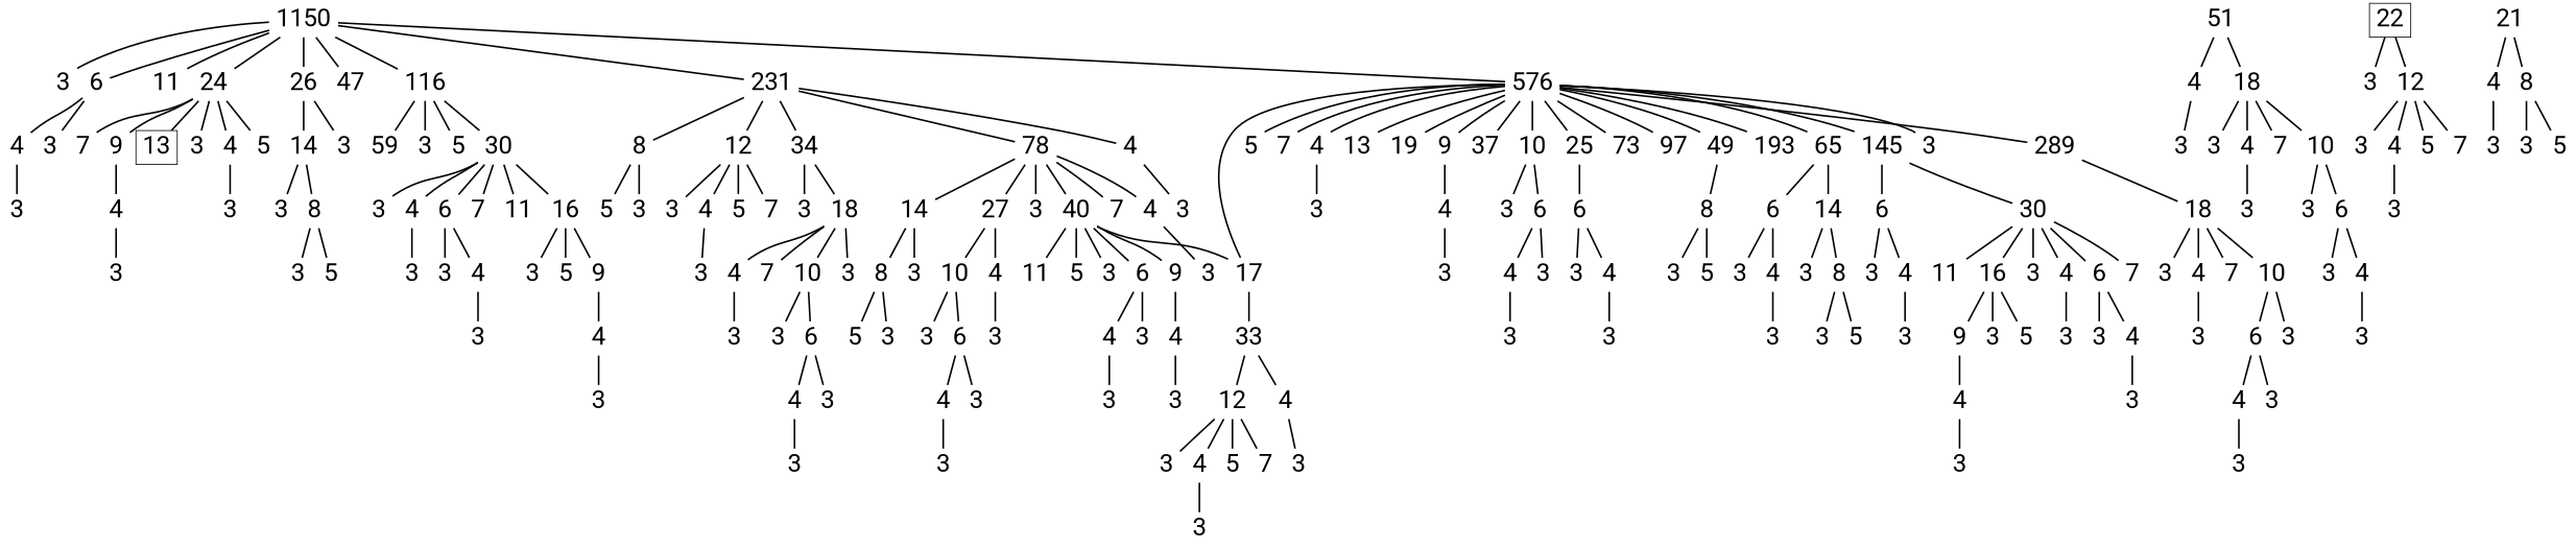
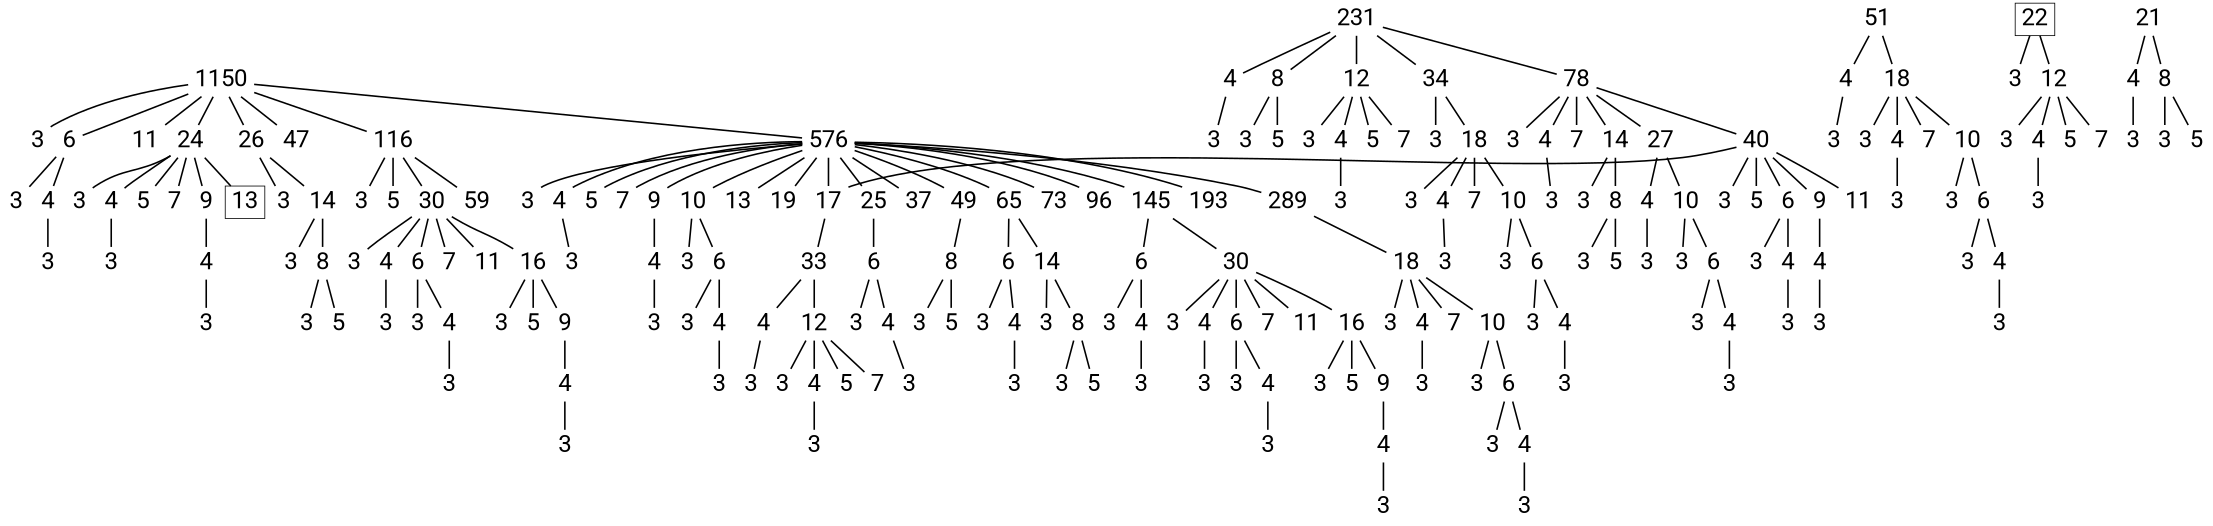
  digraph {
    fontname=Roboto
    nodesep=0.1
    node [fontname=Roboto fontsize=30 shape=plaintext]
    edge [dir=none fontname=Roboto style=bold]
    n1 [height=0.25 label=1150 width=0.25]
    n2 [height=0.25 label=3 width=0.25]
    n3 [height=0.25 label=6 width=0.25]
    n4 [height=0.25 label=11 width=0.25]
    n5 [height=0.25 label=24 width=0.25]
    n6 [height=0.25 label=26 width=0.25]
    n7 [height=0.25 label=47 width=0.25]
    n8 [height=0.25 label=116 width=0.25]
    n9 [height=0.25 label=231 width=0.25]
    n10 [height=0.25 label=576 width=0.25]
    n11 [height=0.25 label=3 width=0.25]
    n12 [height=0.25 label=4 width=0.25]
    n13 [height=0.25 label=3 width=0.25]
    n14 [height=0.25 label=4 width=0.25]
    n15 [height=0.25 label=5 width=0.25]
    n16 [height=0.25 label=7 width=0.25]
    n17 [height=0.25 label=9 width=0.25]
    n18 [height=0.25 label=13 shape=box width=0.25]
    n19 [height=0.25 label=3 width=0.25]
    n20 [height=0.25 label=14 width=0.25]
    n21 [height=0.25 label=51 width=0.25]
    n22 [height=0.25 label=4 width=0.25]
    n23 [height=0.25 label=18 width=0.25]
    n24 [height=0.25 label=3 width=0.25]
    n25 [height=0.25 label=5 width=0.25]
    n26 [height=0.25 label=30 width=0.25]
    n27 [height=0.25 label=59 width=0.25]
    n28 [height=0.25 label=4 width=0.25]
    n29 [height=0.25 label=8 width=0.25]
    n30 [height=0.25 label=12 width=0.25]
    n31 [height=0.25 label=34 width=0.25]
    n32 [height=0.25 label=78 width=0.25]
    n33 [height=0.25 label=3 width=0.25]
    n34 [height=0.25 label=4 width=0.25]
    n35 [height=0.25 label=5 width=0.25]
    n36 [height=0.25 label=7 width=0.25]
    n37 [height=0.25 label=9 width=0.25]
    n38 [height=0.25 label=10 width=0.25]
    n39 [height=0.25 label=13 width=0.25]
    n40 [height=0.25 label=17 width=0.25]
    n41 [height=0.25 label=19 width=0.25]
    n42 [height=0.25 label=25 width=0.25]
    n43 [height=0.25 label=37 width=0.25]
    n44 [height=0.25 label=49 width=0.25]
    n45 [height=0.25 label=65 width=0.25]
    n46 [height=0.25 label=73 width=0.25]
-   n47 [height=0.25 label=97 width=0.25]
+   n47 [height=0.25 label=96 width=0.25]
    n48 [height=0.25 label=145 width=0.25]
    n49 [height=0.25 label=193 width=0.25]
    n50 [height=0.25 label=289 width=0.25]
    n51 [height=0.25 label=3 width=0.25]
    n52 [height=0.25 label=3 width=0.25]
    n53 [height=0.25 label=4 width=0.25]
    n54 [height=0.25 label=3 width=0.25]
    n55 [height=0.25 label=3 width=0.25]
    n56 [height=0.25 label=8 width=0.25]
    n57 [height=0.25 label=3 width=0.25]
    n58 [height=0.25 label=5 width=0.25]
    n59 [height=0.25 label=3 width=0.25]
    n60 [height=0.25 label=3 width=0.25]
    n61 [height=0.25 label=4 width=0.25]
    n62 [height=0.25 label=7 width=0.25]
    n63 [height=0.25 label=10 width=0.25]
    n64 [height=0.25 label=3 width=0.25]
    n65 [height=0.25 label=3 width=0.25]
    n66 [height=0.25 label=6 width=0.25]
    n67 [height=0.25 label=3 width=0.25]
    n68 [height=0.25 label=4 width=0.25]
    n69 [height=0.25 label=3 width=0.25]
    n70 [height=0.25 label=3 width=0.25]
    n71 [height=0.25 label=4 width=0.25]
    n72 [height=0.25 label=6 width=0.25]
    n73 [height=0.25 label=7 width=0.25]
    n74 [height=0.25 label=11 width=0.25]
    n75 [height=0.25 label=16 width=0.25]
    n76 [height=0.25 label=3 width=0.25]
    n77 [height=0.25 label=3 width=0.25]
    n78 [height=0.25 label=4 width=0.25]
    n79 [height=0.25 label=3 width=0.25]
    n80 [height=0.25 label=5 width=0.25]
    n81 [height=0.25 label=9 width=0.25]
    n82 [height=0.25 label=3 width=0.25]
    n83 [height=0.25 label=4 width=0.25]
    n84 [height=0.25 label=3 width=0.25]
    n85 [height=0.25 label=3 width=0.25]
    n86 [height=0.25 label=3 width=0.25]
    n87 [height=0.25 label=5 width=0.25]
    n88 [height=0.25 label=3 width=0.25]
    n89 [height=0.25 label=4 width=0.25]
    n90 [height=0.25 label=5 width=0.25]
    n91 [height=0.25 label=7 width=0.25]
    n92 [height=0.25 label=22 shape=box width=0.25]
    n93 [height=0.25 label=3 width=0.25]
    n94 [height=0.25 label=12 width=0.25]
    n95 [height=0.25 label=3 width=0.25]
    n96 [height=0.25 label=18 width=0.25]
    n97 [height=0.25 label=3 width=0.25]
    n98 [height=0.25 label=4 width=0.25]
    n99 [height=0.25 label=7 width=0.25]
    n100 [height=0.25 label=14 width=0.25]
    n101 [height=0.25 label=27 width=0.25]
    n102 [height=0.25 label=40 width=0.25]
    n103 [height=0.25 label=3 width=0.25]
    n104 [height=0.25 label=3 width=0.25]
    n105 [height=0.25 label=4 width=0.25]
    n106 [height=0.25 label=5 width=0.25]
    n107 [height=0.25 label=7 width=0.25]
    n108 [height=0.25 label=3 width=0.25]
    n109 [height=0.25 label=3 width=0.25]
    n110 [height=0.25 label=4 width=0.25]
    n111 [height=0.25 label=7 width=0.25]
    n112 [height=0.25 label=10 width=0.25]
    n113 [height=0.25 label=3 width=0.25]
    n114 [height=0.25 label=3 width=0.25]
    n115 [height=0.25 label=6 width=0.25]
    n116 [height=0.25 label=3 width=0.25]
    n117 [height=0.25 label=4 width=0.25]
    n118 [height=0.25 label=3 width=0.25]
    n119 [height=0.25 label=3 width=0.25]
    n120 [height=0.25 label=3 width=0.25]
    n121 [height=0.25 label=8 width=0.25]
    n122 [height=0.25 label=4 width=0.25]
    n123 [height=0.25 label=10 width=0.25]
    n124 [height=0.25 label=3 width=0.25]
    n125 [height=0.25 label=5 width=0.25]
    n126 [height=0.25 label=6 width=0.25]
    n127 [height=0.25 label=9 width=0.25]
    n128 [height=0.25 label=11 width=0.25]
    n129 [height=0.25 label=3 width=0.25]
    n130 [height=0.25 label=5 width=0.25]
    n131 [height=0.25 label=3 width=0.25]
    n132 [height=0.25 label=3 width=0.25]
    n133 [height=0.25 label=6 width=0.25]
    n134 [height=0.25 label=3 width=0.25]
    n135 [height=0.25 label=4 width=0.25]
    n136 [height=0.25 label=3 width=0.25]
    n137 [height=0.25 label=3 width=0.25]
    n138 [height=0.25 label=4 width=0.25]
    n139 [height=0.25 label=4 width=0.25]
    n140 [height=0.25 label=21 width=0.25]
    n141 [height=0.25 label=4 width=0.25]
    n142 [height=0.25 label=8 width=0.25]
    n143 [height=0.25 label=3 width=0.25]
    n144 [height=0.25 label=3 width=0.25]
    n145 [height=0.25 label=3 width=0.25]
    n146 [height=0.25 label=3 width=0.25]
    n147 [height=0.25 label=5 width=0.25]
    n148 [height=0.25 label=3 width=0.25]
    n149 [height=0.25 label=4 width=0.25]
    n150 [height=0.25 label=3 width=0.25]
    n151 [height=0.25 label=6 width=0.25]
    n152 [height=0.25 label=33 width=0.25]
    n153 [height=0.25 label=6 width=0.25]
    n154 [height=0.25 label=4 width=0.25]
    n155 [height=0.25 label=12 width=0.25]
    n156 [height=0.25 label=8 width=0.25]
    n157 [height=0.25 label=6 width=0.25]
    n158 [height=0.25 label=14 width=0.25]
    n159 [height=0.25 label=6 width=0.25]
    n160 [height=0.25 label=30 width=0.25]
    n161 [height=0.25 label=18 width=0.25]
    n162 [height=0.25 label=3 width=0.25]
    n163 [height=0.25 label=3 width=0.25]
    n164 [height=0.25 label=4 width=0.25]
    n165 [height=0.25 label=3 width=0.25]
    n166 [height=0.25 label=3 width=0.25]
    n167 [height=0.25 label=4 width=0.25]
    n168 [height=0.25 label=3 width=0.25]
    n169 [height=0.25 label=3 width=0.25]
    n170 [height=0.25 label=3 width=0.25]
    n171 [height=0.25 label=4 width=0.25]
    n172 [height=0.25 label=5 width=0.25]
    n173 [height=0.25 label=7 width=0.25]
    n174 [height=0.25 label=3 width=0.25]
    n175 [height=0.25 label=3 width=0.25]
    n176 [height=0.25 label=5 width=0.25]
    n177 [height=0.25 label=3 width=0.25]
    n178 [height=0.25 label=4 width=0.25]
    n179 [height=0.25 label=3 width=0.25]
    n180 [height=0.25 label=8 width=0.25]
    n181 [height=0.25 label=3 width=0.25]
    n182 [height=0.25 label=3 width=0.25]
    n183 [height=0.25 label=5 width=0.25]
    n184 [height=0.25 label=3 width=0.25]
    n185 [height=0.25 label=4 width=0.25]
    n186 [height=0.25 label=3 width=0.25]
    n187 [height=0.25 label=4 width=0.25]
    n188 [height=0.25 label=6 width=0.25]
    n189 [height=0.25 label=7 width=0.25]
    n190 [height=0.25 label=11 width=0.25]
    n191 [height=0.25 label=16 width=0.25]
    n192 [height=0.25 label=3 width=0.25]
    n193 [height=0.25 label=3 width=0.25]
    n194 [height=0.25 label=3 width=0.25]
    n195 [height=0.25 label=4 width=0.25]
    n196 [height=0.25 label=3 width=0.25]
    n197 [height=0.25 label=5 width=0.25]
    n198 [height=0.25 label=9 width=0.25]
    n199 [height=0.25 label=3 width=0.25]
    n200 [height=0.25 label=4 width=0.25]
    n201 [height=0.25 label=3 width=0.25]
    n202 [height=0.25 label=3 width=0.25]
    n203 [height=0.25 label=4 width=0.25]
    n204 [height=0.25 label=7 width=0.25]
    n205 [height=0.25 label=10 width=0.25]
    n206 [height=0.25 label=3 width=0.25]
    n207 [height=0.25 label=3 width=0.25]
    n208 [height=0.25 label=6 width=0.25]
    n209 [height=0.25 label=3 width=0.25]
    n210 [height=0.25 label=4 width=0.25]
    n211 [height=0.25 label=3 width=0.25]
    n1 -> n2
    n1 -> n3
    n1 -> n4
    n1 -> n5
    n1 -> n6
    n1 -> n7
    n1 -> n8
-   n1 -> n9
    n1 -> n10
    n3 -> n11
    n3 -> n12
    n5 -> n13
    n5 -> n14
    n5 -> n15
    n5 -> n16
    n5 -> n17
    n5 -> n18
    n6 -> n19
    n6 -> n20
    n8 -> n24
    n8 -> n25
    n8 -> n26
    n8 -> n27
    n9 -> n28
    n9 -> n29
    n9 -> n30
    n9 -> n31
    n9 -> n32
    n10 -> n33
    n10 -> n34
    n10 -> n35
    n10 -> n36
    n10 -> n37
    n10 -> n38
    n10 -> n39
    n10 -> n40
    n10 -> n41
    n10 -> n42
    n10 -> n43
    n10 -> n44
    n10 -> n45
    n10 -> n46
    n10 -> n47
    n10 -> n48
    n10 -> n49
    n10 -> n50
    n12 -> n51
    n14 -> n52
    n17 -> n53
    n20 -> n55
    n20 -> n56
    n21 -> n22
    n21 -> n23
    n22 -> n59
    n23 -> n60
    n23 -> n61
    n23 -> n62
    n23 -> n63
    n26 -> n70
    n26 -> n71
    n26 -> n72
    n26 -> n73
    n26 -> n74
    n26 -> n75
    n28 -> n85
    n29 -> n86
    n29 -> n87
    n30 -> n88
    n30 -> n89
    n30 -> n90
    n30 -> n91
    n31 -> n95
    n31 -> n96
    n32 -> n97
    n32 -> n98
    n32 -> n99
    n32 -> n100
    n32 -> n101
    n32 -> n102
    n34 -> n148
    n37 -> n149
    n38 -> n150
    n38 -> n151
    n40 -> n152
    n42 -> n153
    n44 -> n156
    n45 -> n157
    n45 -> n158
    n48 -> n159
    n48 -> n160
    n50 -> n161
    n53 -> n54
    n56 -> n57
    n56 -> n58
    n61 -> n64
    n63 -> n65
    n63 -> n66
    n66 -> n67
    n66 -> n68
    n68 -> n69
    n71 -> n76
    n72 -> n77
    n72 -> n78
    n75 -> n79
    n75 -> n80
    n75 -> n81
    n78 -> n82
    n81 -> n83
    n83 -> n84
    n89 -> n103
    n92 -> n93
    n92 -> n94
    n94 -> n104
    n94 -> n105
    n94 -> n106
    n94 -> n107
    n96 -> n109
    n96 -> n110
    n96 -> n111
    n96 -> n112
    n98 -> n119
    n100 -> n120
    n100 -> n121
    n101 -> n122
    n101 -> n123
    n102 -> n40
    n102 -> n124
    n102 -> n125
    n102 -> n126
    n102 -> n127
    n102 -> n128
    n105 -> n108
    n110 -> n113
    n112 -> n114
    n112 -> n115
    n115 -> n116
    n115 -> n117
    n117 -> n118
    n121 -> n129
    n121 -> n130
    n122 -> n131
    n123 -> n132
    n123 -> n133
    n126 -> n137
    n126 -> n138
    n127 -> n139
    n133 -> n134
    n133 -> n135
    n135 -> n136
    n138 -> n143
    n139 -> n144
    n140 -> n141
    n140 -> n142
    n141 -> n145
    n142 -> n146
    n142 -> n147
    n149 -> n162
    n151 -> n163
    n151 -> n164
    n152 -> n154
    n152 -> n155
    n153 -> n166
    n153 -> n167
    n154 -> n169
    n155 -> n170
    n155 -> n171
    n155 -> n172
    n155 -> n173
    n156 -> n175
    n156 -> n176
    n157 -> n177
    n157 -> n178
    n158 -> n179
    n158 -> n180
    n159 -> n184
    n159 -> n185
    n160 -> n186
    n160 -> n187
    n160 -> n188
    n160 -> n189
    n160 -> n190
    n160 -> n191
    n161 -> n202
    n161 -> n203
    n161 -> n204
    n161 -> n205
    n164 -> n165
    n167 -> n168
    n171 -> n174
    n178 -> n181
    n180 -> n182
    n180 -> n183
    n185 -> n192
    n187 -> n193
    n188 -> n194
    n188 -> n195
    n191 -> n196
    n191 -> n197
    n191 -> n198
    n195 -> n199
    n198 -> n200
    n200 -> n201
    n203 -> n206
    n205 -> n207
    n205 -> n208
    n208 -> n209
    n208 -> n210
    n210 -> n211
  }
